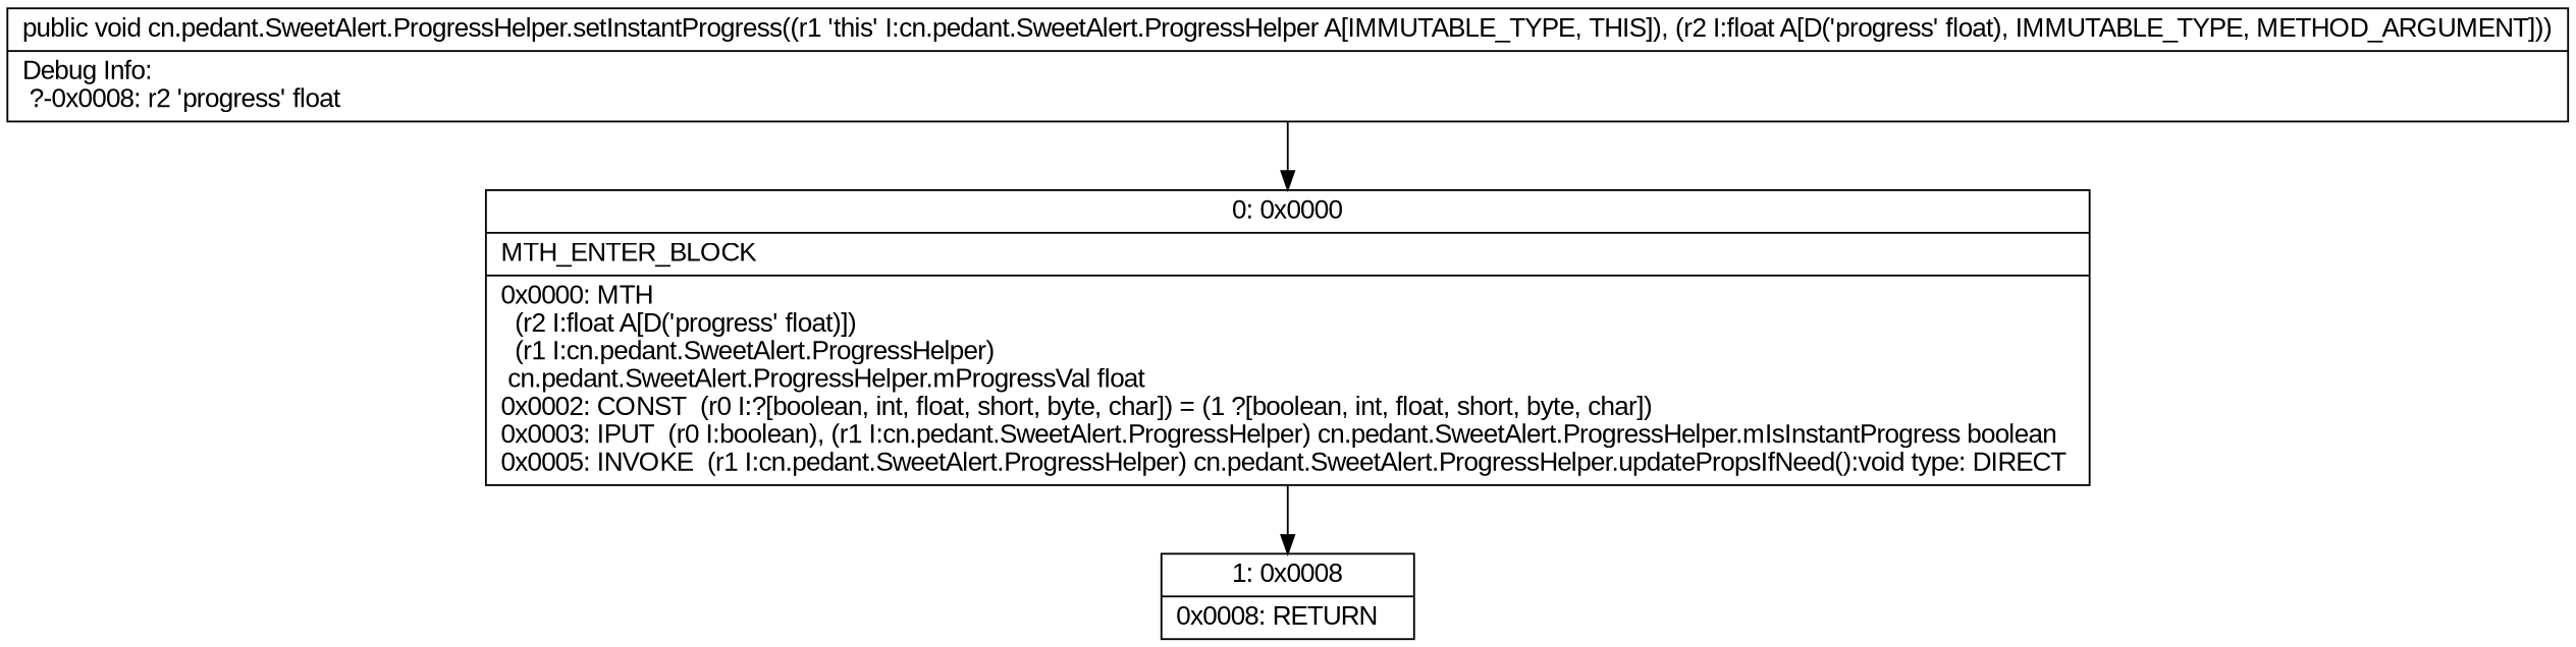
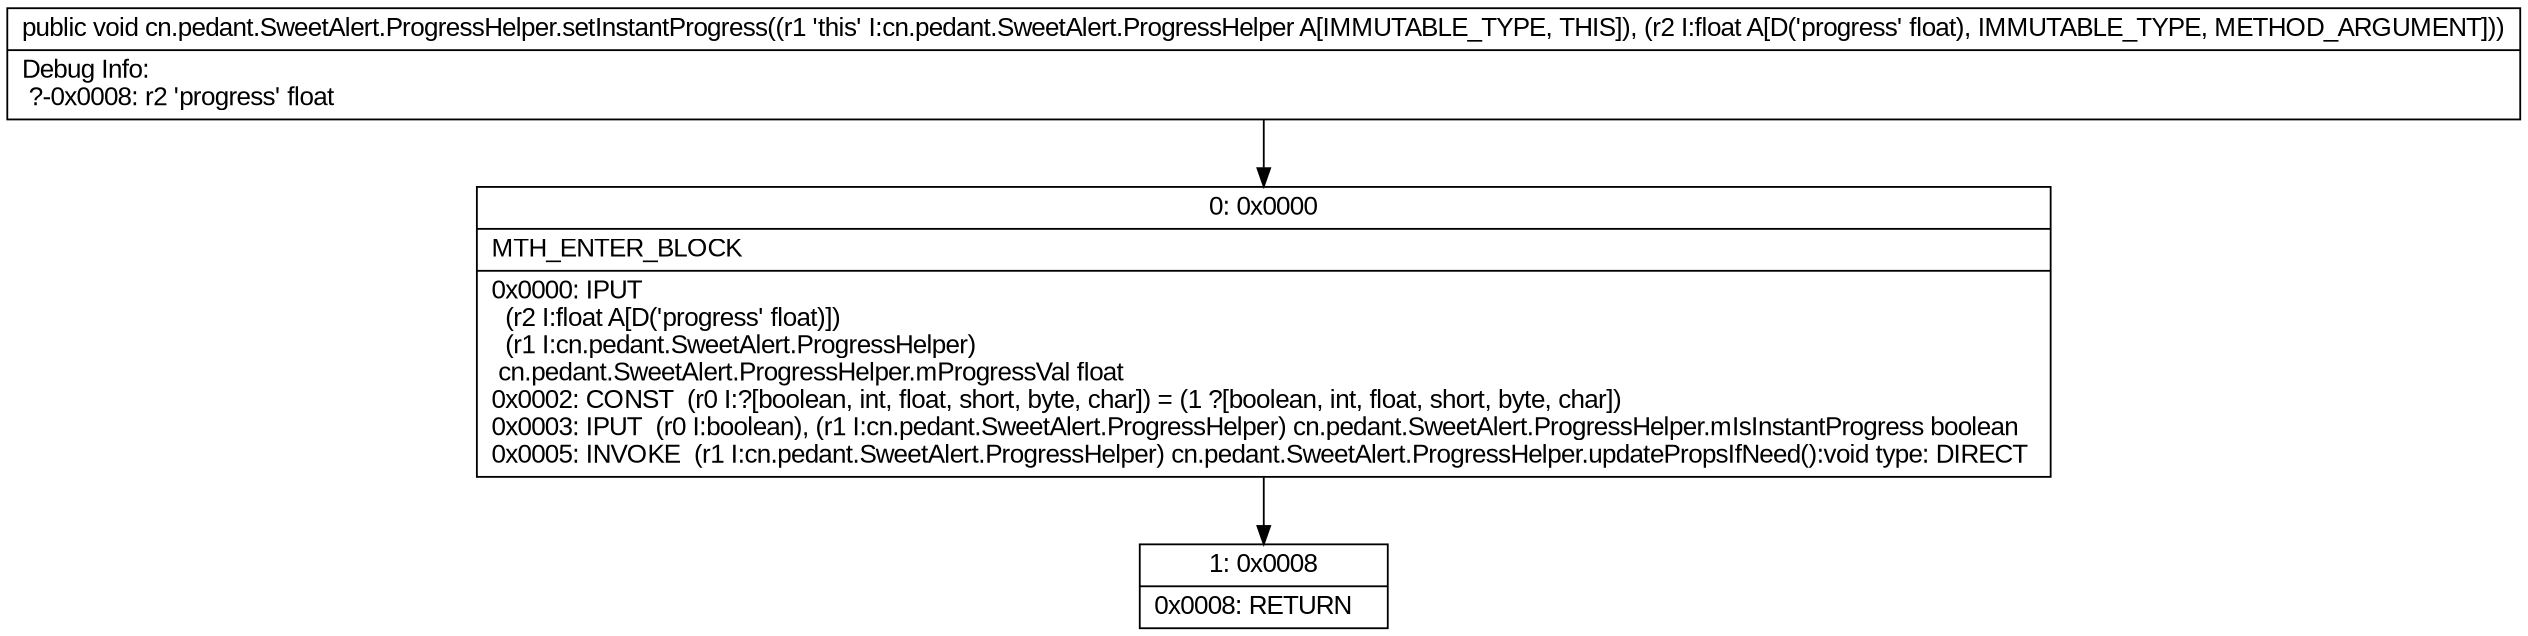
  digraph {
    fontname="Liberation Sans"
    node [shape=record fontname="Liberation Sans"]
    edge [fontname="Liberation Sans"]
-   n1 [label="{0\:\ 0x0000|MTH_ENTER_BLOCK\l|0x0000: MTH  \l  (r2 I:float A[D('progress' float)])\l  (r1 I:cn.pedant.SweetAlert.ProgressHelper)\l cn.pedant.SweetAlert.ProgressHelper.mProgressVal float \l0x0002: CONST  (r0 I:?[boolean, int, float, short, byte, char]) = (1 ?[boolean, int, float, short, byte, char]) \l0x0003: IPUT  (r0 I:boolean), (r1 I:cn.pedant.SweetAlert.ProgressHelper) cn.pedant.SweetAlert.ProgressHelper.mIsInstantProgress boolean \l0x0005: INVOKE  (r1 I:cn.pedant.SweetAlert.ProgressHelper) cn.pedant.SweetAlert.ProgressHelper.updatePropsIfNeed():void type: DIRECT \l}"]
+   n1 [label="{0\:\ 0x0000|MTH_ENTER_BLOCK\l|0x0000: IPUT  \l  (r2 I:float A[D('progress' float)])\l  (r1 I:cn.pedant.SweetAlert.ProgressHelper)\l cn.pedant.SweetAlert.ProgressHelper.mProgressVal float \l0x0002: CONST  (r0 I:?[boolean, int, float, short, byte, char]) = (1 ?[boolean, int, float, short, byte, char]) \l0x0003: IPUT  (r0 I:boolean), (r1 I:cn.pedant.SweetAlert.ProgressHelper) cn.pedant.SweetAlert.ProgressHelper.mIsInstantProgress boolean \l0x0005: INVOKE  (r1 I:cn.pedant.SweetAlert.ProgressHelper) cn.pedant.SweetAlert.ProgressHelper.updatePropsIfNeed():void type: DIRECT \l}"]
    n2 [label="{1\:\ 0x0008|0x0008: RETURN   \l}"]
    n3 [label="{public void cn.pedant.SweetAlert.ProgressHelper.setInstantProgress((r1 'this' I:cn.pedant.SweetAlert.ProgressHelper A[IMMUTABLE_TYPE, THIS]), (r2 I:float A[D('progress' float), IMMUTABLE_TYPE, METHOD_ARGUMENT]))  | Debug Info:\l  ?\-0x0008: r2 'progress' float\l}"]
    n1 -> n2
    n3 -> n1
  }
